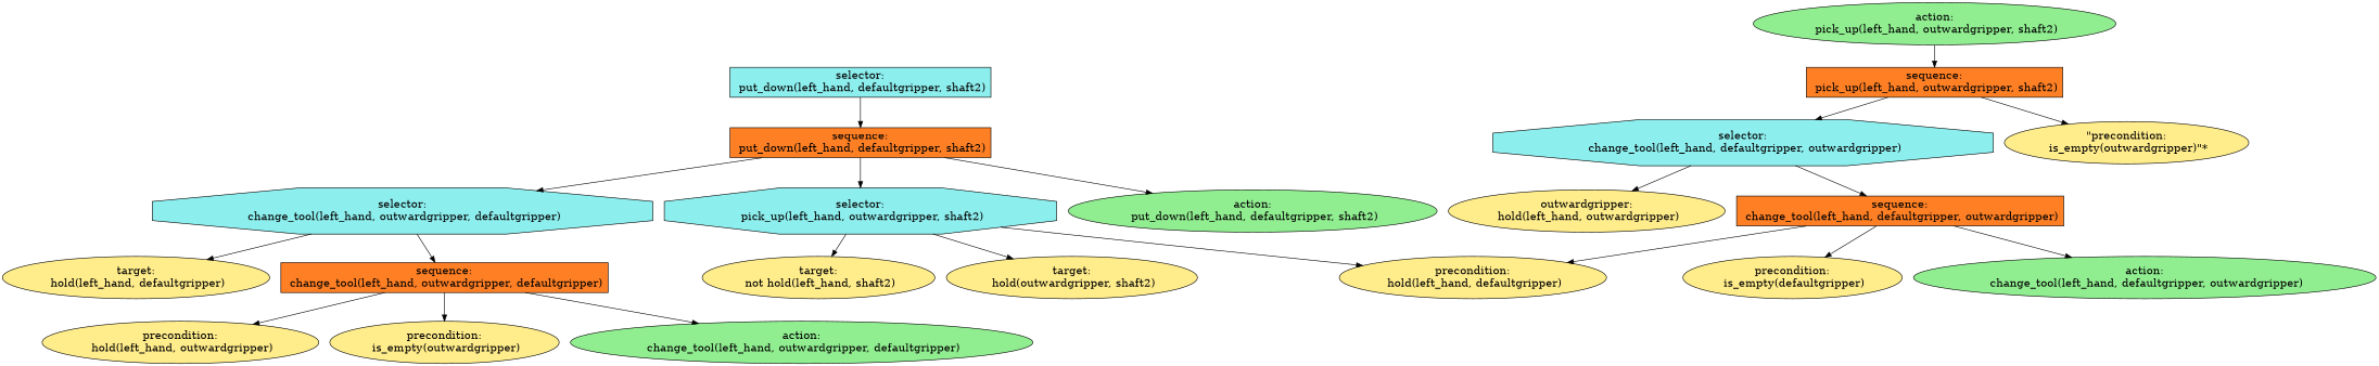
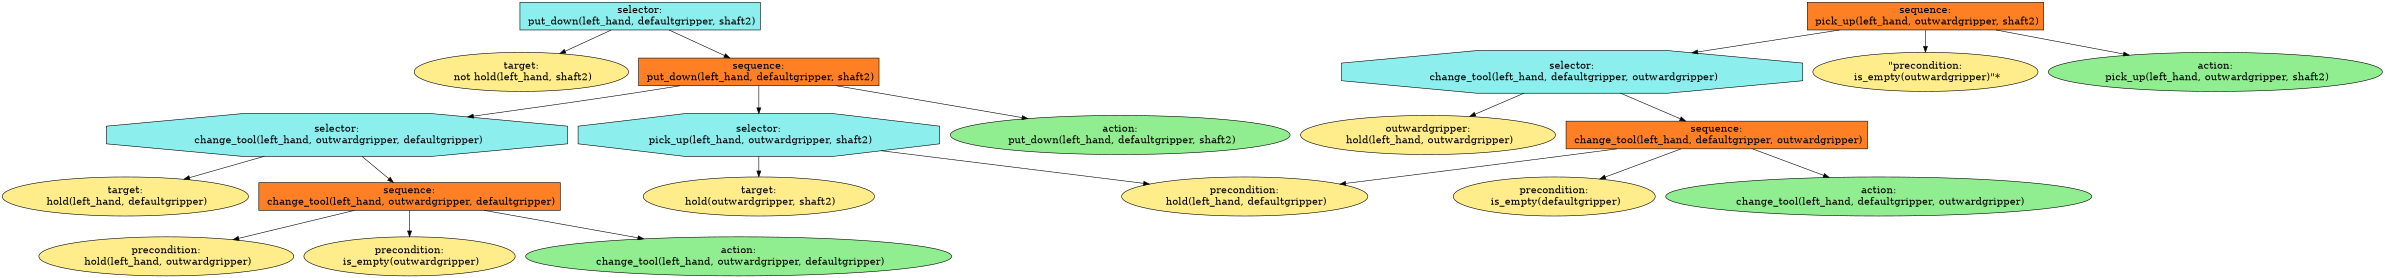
  digraph {
    fontname="times-roman"
    ordering=out
    node [fillcolor=lightgoldenrod1 fontcolor=black fontname="times-roman" fontsize=18 shape=ellipse style=filled]
    edge [fontname="times-roman"]
    n1 [fillcolor=darkslategray2 label="selector:\n put_down(left_hand, defaultgripper, shaft2)" shape=box]
    n2 [label="target:\n not hold(left_hand, shaft2)"]
    n3 [fillcolor=chocolate1 label="sequence:\n put_down(left_hand, defaultgripper, shaft2)" shape=box]
    n4 [fillcolor=darkslategray2 label="selector:\n change_tool(left_hand, outwardgripper, defaultgripper)" shape=octagon]
    n5 [fillcolor=darkslategray2 label="selector:\n pick_up(left_hand, outwardgripper, shaft2)" shape=octagon]
    n6 [fillcolor=lightgreen label="action:\n put_down(left_hand, defaultgripper, shaft2)"]
    n7 [label="target:\n hold(left_hand, defaultgripper)"]
    n8 [fillcolor=chocolate1 label="sequence:\n change_tool(left_hand, outwardgripper, defaultgripper)" shape=box]
    n9 [label="target:\n hold(outwardgripper, shaft2)"]
    n10 [label="precondition:\n hold(left_hand, defaultgripper)"]
    n11 [label="precondition:\n hold(left_hand, outwardgripper)"]
    n12 [label="precondition:\n is_empty(outwardgripper)"]
    n13 [fillcolor=lightgreen label="action:\n change_tool(left_hand, outwardgripper, defaultgripper)"]
    n14 [fillcolor=chocolate1 label="sequence:\n pick_up(left_hand, outwardgripper, shaft2)" shape=box]
    n15 [fillcolor=darkslategray2 label="selector:\n change_tool(left_hand, defaultgripper, outwardgripper)" shape=octagon]
    n16 [label="\"precondition:\n is_empty(outwardgripper)\"*"]
    n17 [fillcolor=lightgreen label="action:\n pick_up(left_hand, outwardgripper, shaft2)"]
    n18 [label="outwardgripper:\n hold(left_hand, outwardgripper)"]
    n19 [fillcolor=chocolate1 label="sequence:\n change_tool(left_hand, defaultgripper, outwardgripper)" shape=box]
    n20 [label="precondition:\n is_empty(defaultgripper)"]
    n21 [fillcolor=lightgreen label="action:\n change_tool(left_hand, defaultgripper, outwardgripper)"]
-   n5 -> n2
+   n1 -> n2
    n1 -> n3
    n3 -> n4
    n3 -> n5
    n3 -> n6
    n4 -> n7
    n4 -> n8
    n5 -> n9
    n5 -> n10
    n8 -> n11
    n8 -> n12
    n8 -> n13
    n14 -> n15
    n14 -> n16
-   n17 -> n14
+   n14 -> n17
    n15 -> n18
    n15 -> n19
    n19 -> n10
    n19 -> n20
    n19 -> n21
  }
